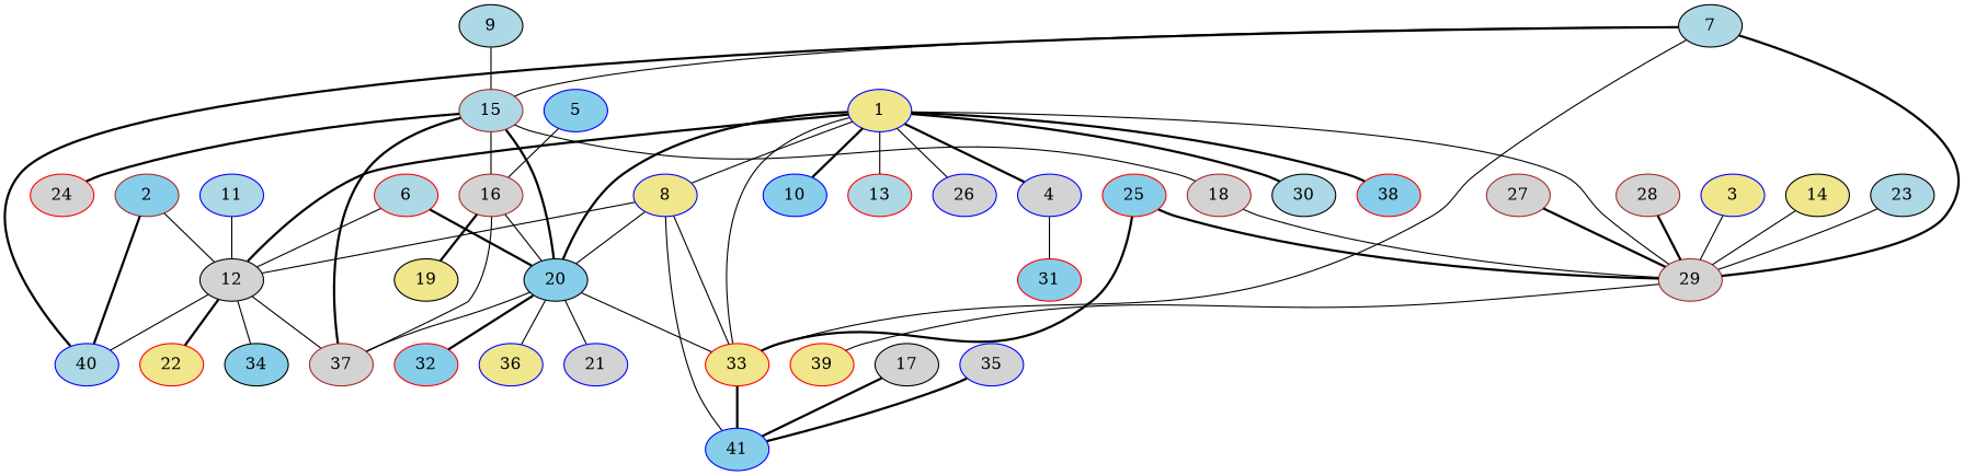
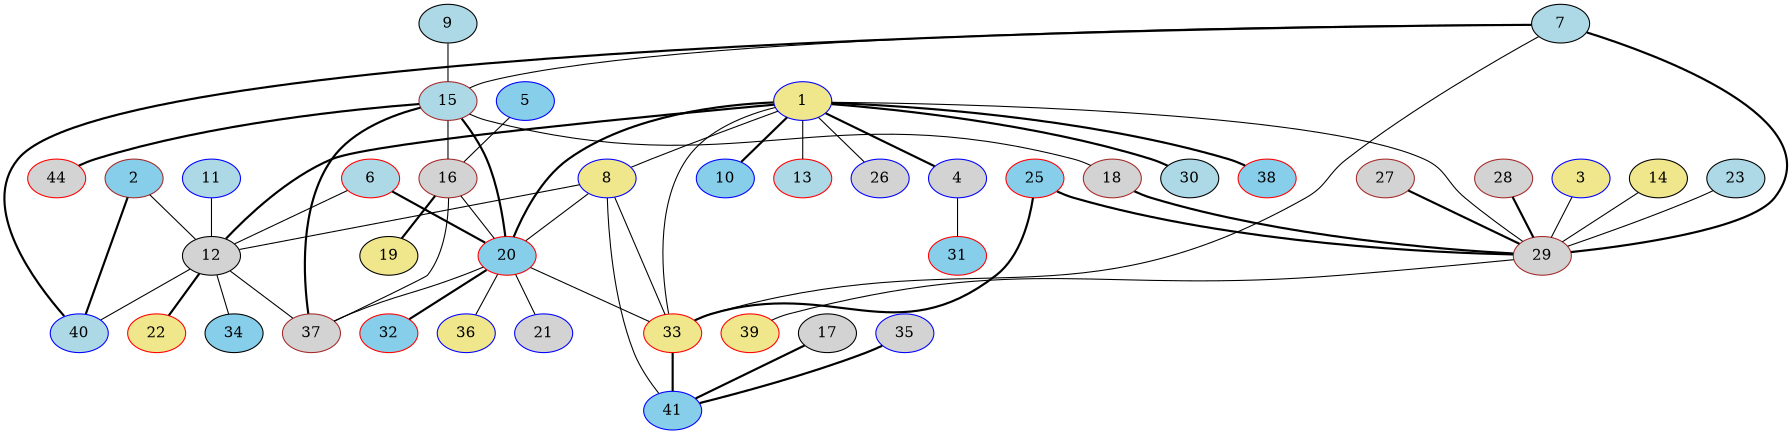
  graph {
    node [color=blue fillcolor=lightgrey style=filled]
    edge [style=solid weight=1.0]
    1 [fillcolor=khaki]
    4
    8 [fillcolor=khaki]
    10 [fillcolor=skyblue]
    12 [color=black]
    13 [color=red fillcolor=lightblue]
-   20 [color=black fillcolor=skyblue]
+   20 [color=red fillcolor=skyblue]
    26
    29 [color=brown]
    30 [color=black fillcolor=lightblue]
    33 [color=red fillcolor=khaki]
    38 [color=red fillcolor=skyblue]
    31 [color=red fillcolor=skyblue]
    41 [fillcolor=skyblue]
    40 [fillcolor=lightblue]
    22 [color=red fillcolor=khaki]
    34 [color=black fillcolor=skyblue]
    37 [color=brown]
    21
    32 [color=red fillcolor=skyblue]
    36 [fillcolor=khaki]
    39 [color=red fillcolor=khaki]
    2 [color=brown fillcolor=skyblue]
    3 [fillcolor=khaki]
    5 [fillcolor=skyblue]
    16 [color=brown]
    19 [color=black fillcolor=khaki]
    6 [color=red fillcolor=lightblue]
    7 [color=black fillcolor=lightblue]
    15 [color=brown fillcolor=lightblue]
    18 [color=brown]
-   24 [color=red]
+   24 [color=red label=44]
    9 [color=black fillcolor=lightblue]
    11 [fillcolor=lightblue]
    14 [color=black fillcolor=khaki]
    17 [color=black]
    23 [color=black fillcolor=lightblue]
    25 [color=red fillcolor=skyblue]
    27 [color=brown]
    28 [color=brown]
    35
    1 -- 4 [style=bold]
    1 -- 8
    1 -- 10 [style=bold]
    1 -- 12 [style=bold]
    1 -- 13
    1 -- 20 [style=bold]
    1 -- 26
    1 -- 29
    1 -- 30 [style=bold]
    1 -- 33
    1 -- 38 [style=bold]
    4 -- 31
    8 -- 12
    8 -- 20
    8 -- 33 [weight=2.0]
    8 -- 41
    12 -- 40 [weight=2.0]
    12 -- 22 [style=bold]
    12 -- 34
    12 -- 37
    20 -- 33
    20 -- 37
    20 -- 21
    20 -- 32 [style=bold]
    20 -- 36
    29 -- 39
    33 -- 41 [style=bold weight=2.0]
    2 -- 12 [weight=2.0]
    2 -- 40 [style=bold]
    3 -- 29
    5 -- 16
    16 -- 20
    16 -- 37
    16 -- 19 [style=bold]
    6 -- 12
    6 -- 20 [style=bold]
    7 -- 29 [style=bold weight=3.0]
    7 -- 33
    7 -- 40 [style=bold]
    7 -- 15
    15 -- 20 [style=bold]
    15 -- 37 [style=bold]
    15 -- 16
    15 -- 18
    15 -- 24 [style=bold]
-   18 -- 29
+   18 -- 29 [style=bold]
    9 -- 15
    11 -- 12
    14 -- 29
    17 -- 41 [style=bold]
    23 -- 29
    25 -- 29 [style=bold]
    25 -- 33 [style=bold]
    27 -- 29 [style=bold]
    28 -- 29 [style=bold]
    35 -- 41 [style=bold]
  }
